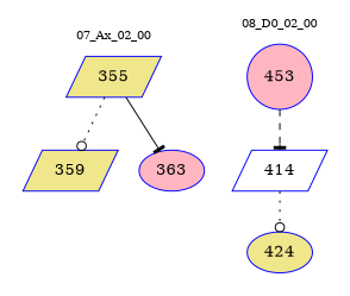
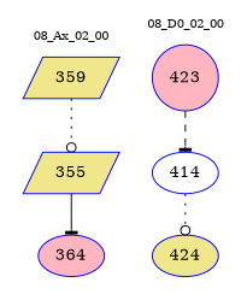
  digraph {
    node [color=blue fillcolor=khaki shape=ellipse style=filled]
    edge [arrowhead=odot color=black style=dotted]
    n1 [label=359 shape=parallelogram]
    n2 [label=355 shape=parallelogram]
-   n3 [fillcolor=lightpink label=363]
-   n4 [fillcolor=lightpink label=453 shape=circle]
-   n5 [fillcolor=white label=414 shape=parallelogram]
+   n3 [fillcolor=lightpink label=364]
+   n4 [fillcolor=lightpink label=423 shape=circle]
+   n5 [fillcolor=white label=414]
    n6 [label=424]
    subgraph cluster_1 {
      color=white
      fontsize=10
-     label="07_Ax_02_00"
+     label="08_Ax_02_00"
      n1
      n2
      n3
    }
    subgraph cluster_2 {
      color=white
      fontsize=10
      label="08_D0_02_00"
      n4
      n5
      n6
    }
-   n2 -> n1
+   n1 -> n2
    n2 -> n3 [arrowhead=tee style=solid]
    n4 -> n5 [arrowhead=tee style=dashed]
    n5 -> n6
  }
